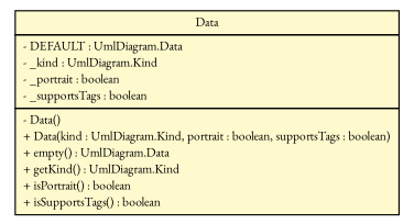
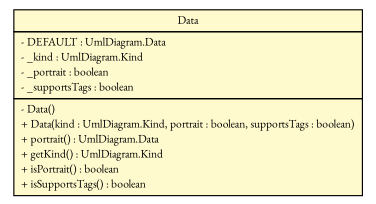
  digraph {
    nodesep=0.25
    ranksep=0.5
    fontname="EB Garamond"
-   n1 [fontcolor=black fontname="EB Garamond" fontsize=10.0 label=<<table title="org.tanjakostic.jcleancim.model.UmlDiagram.Data" border="0" cellborder="1" cellspacing="0" cellpadding="2" port="p" bgcolor="lemonChiffon" href="./UmlDiagram.Data.html"> 		<tr><td><table border="0" cellspacing="0" cellpadding="1"> <tr><td align="center" balign="center"> Data </td></tr> 		</table></td></tr> 		<tr><td><table border="0" cellspacing="0" cellpadding="1"> <tr><td align="left" balign="left"> - DEFAULT : UmlDiagram.Data </td></tr> <tr><td align="left" balign="left"> - _kind : UmlDiagram.Kind </td></tr> <tr><td align="left" balign="left"> - _portrait : boolean </td></tr> <tr><td align="left" balign="left"> - _supportsTags : boolean </td></tr> 		</table></td></tr> 		<tr><td><table border="0" cellspacing="0" cellpadding="1"> <tr><td align="left" balign="left"> - Data() </td></tr> <tr><td align="left" balign="left"> + Data(kind : UmlDiagram.Kind, portrait : boolean, supportsTags : boolean) </td></tr> <tr><td align="left" balign="left"> + empty() : UmlDiagram.Data </td></tr> <tr><td align="left" balign="left"> + getKind() : UmlDiagram.Kind </td></tr> <tr><td align="left" balign="left"> + isPortrait() : boolean </td></tr> <tr><td align="left" balign="left"> + isSupportsTags() : boolean </td></tr> 		</table></td></tr> 		</table>> shape=plaintext]
+   n1 [fontcolor=black fontname="EB Garamond" fontsize=10.0 label=<<table title="org.tanjakostic.jcleancim.model.UmlDiagram.Data" border="0" cellborder="1" cellspacing="0" cellpadding="2" port="p" bgcolor="lemonChiffon" href="./UmlDiagram.Data.html"> 		<tr><td><table border="0" cellspacing="0" cellpadding="1"> <tr><td align="center" balign="center"> Data </td></tr> 		</table></td></tr> 		<tr><td><table border="0" cellspacing="0" cellpadding="1"> <tr><td align="left" balign="left"> - DEFAULT : UmlDiagram.Data </td></tr> <tr><td align="left" balign="left"> - _kind : UmlDiagram.Kind </td></tr> <tr><td align="left" balign="left"> - _portrait : boolean </td></tr> <tr><td align="left" balign="left"> - _supportsTags : boolean </td></tr> 		</table></td></tr> 		<tr><td><table border="0" cellspacing="0" cellpadding="1"> <tr><td align="left" balign="left"> - Data() </td></tr> <tr><td align="left" balign="left"> + Data(kind : UmlDiagram.Kind, portrait : boolean, supportsTags : boolean) </td></tr> <tr><td align="left" balign="left"> + portrait() : UmlDiagram.Data </td></tr> <tr><td align="left" balign="left"> + getKind() : UmlDiagram.Kind </td></tr> <tr><td align="left" balign="left"> + isPortrait() : boolean </td></tr> <tr><td align="left" balign="left"> + isSupportsTags() : boolean </td></tr> 		</table></td></tr> 		</table>> shape=plaintext]
  }
